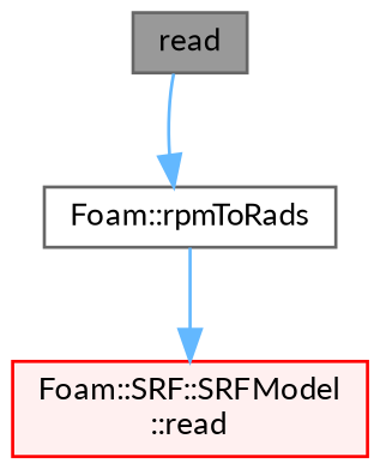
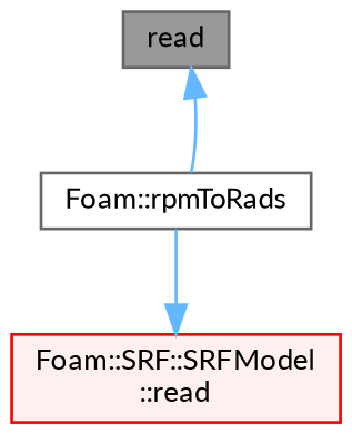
  digraph {
    fontname=Lato
    rankdir=TB
    node [fontname=Lato fontsize=10 shape=box style=filled]
    edge [color=steelblue1 fontname=Lato fontsize=10 labelfontname=Helvetica labelfontsize=10 style=solid]
    n1 [color=gray40 fillcolor=grey60 fontcolor=black height=0.2 label=read width=0.4]
    n2 [color=grey40 fillcolor=white height=0.2 label="Foam::rpmToRads" width=0.4]
    n3 [color=red fillcolor="#FFF0F0" height=0.2 label="Foam::SRF::SRFModel\l::read" width=0.4]
-   n1 -> n2
+   n2 -> n1
    n2 -> n3
  }
